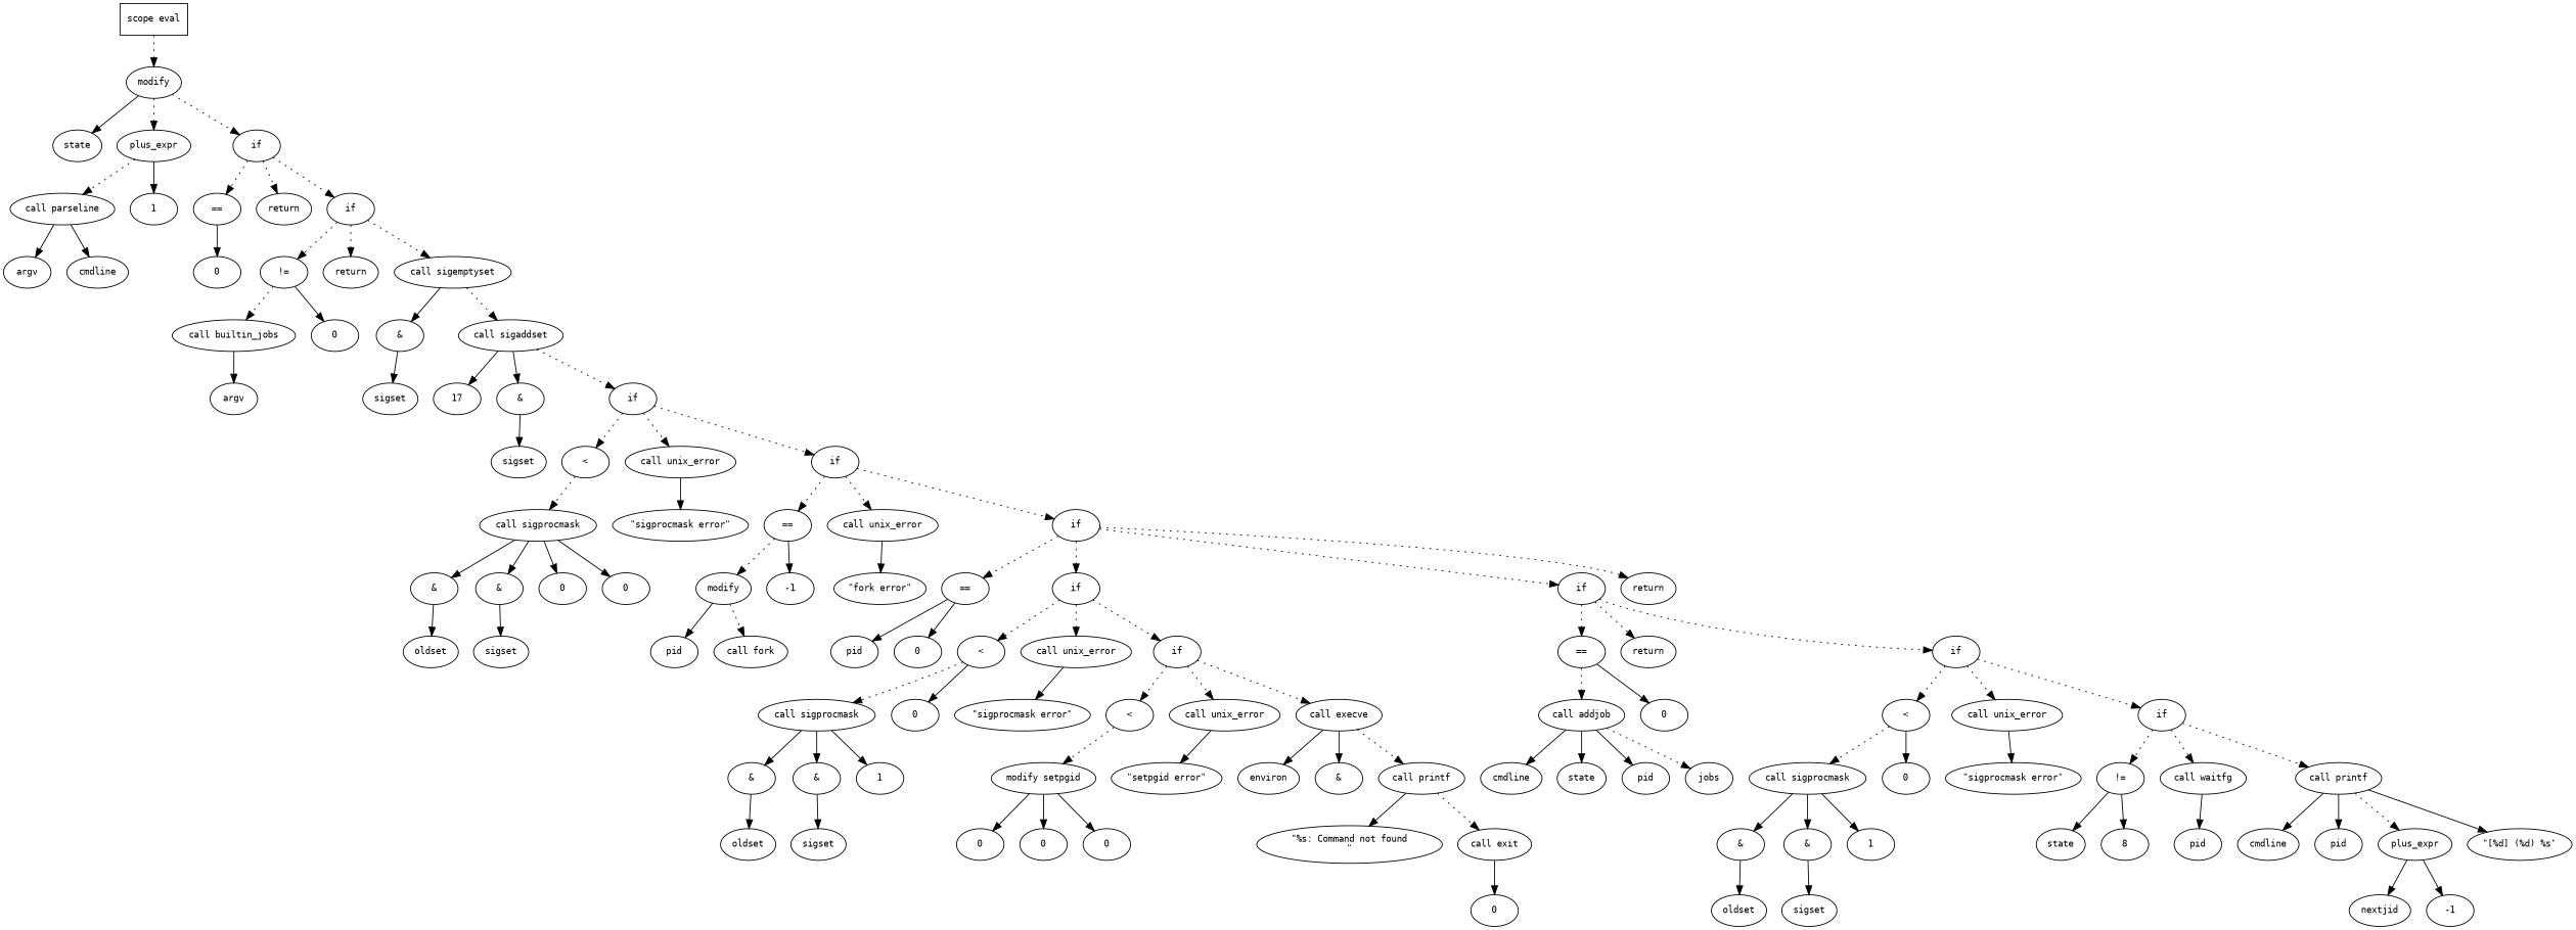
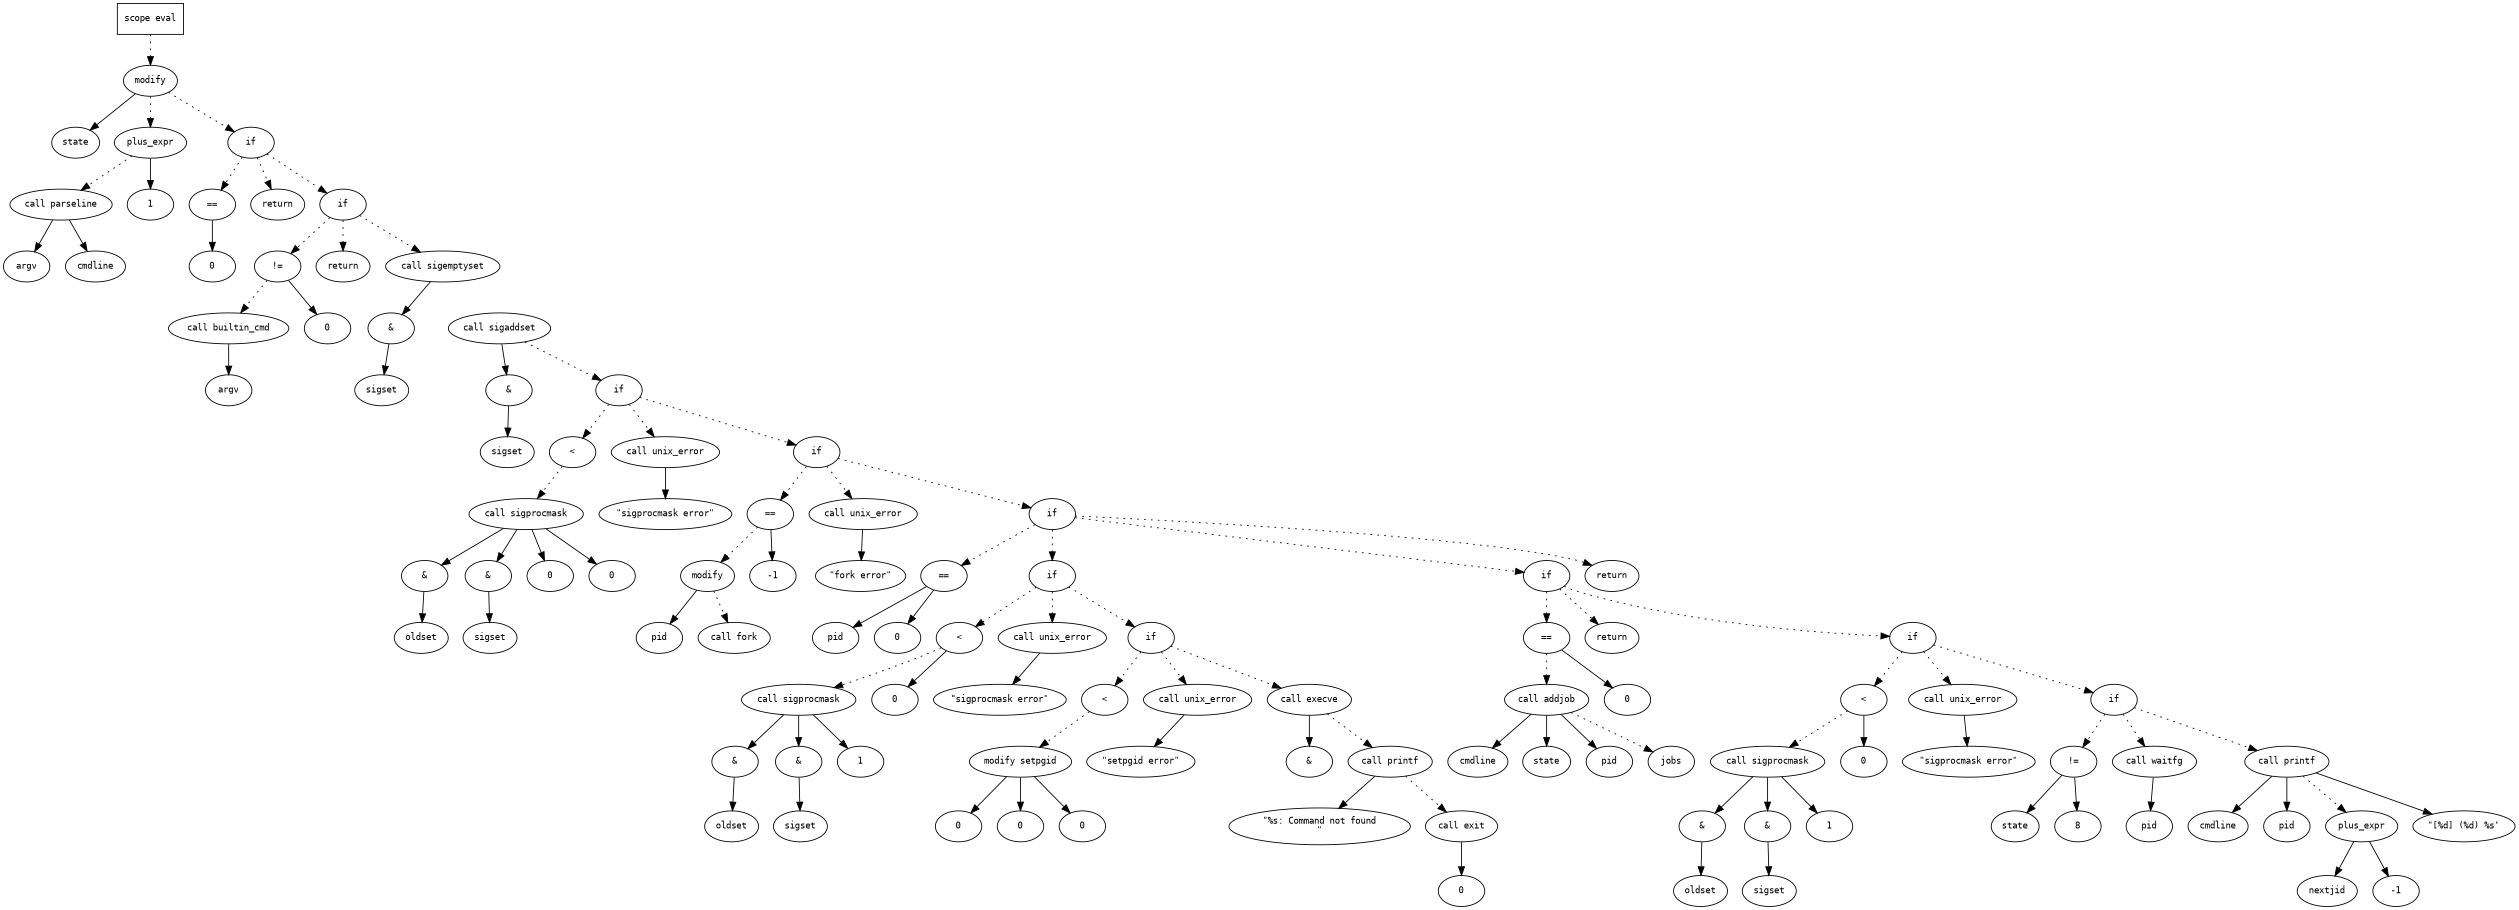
  digraph {
    fontname="DejaVu Sans Mono"
    fontsize=10
    node [fontname="DejaVu Sans Mono" fontsize=10 shape=ellipse]
    edge [fontname="DejaVu Sans Mono" fontsize=10]
    n1 [label="scope eval" shape=box]
    n2 [label=modify]
    n3 [label=state]
    n4 [label=plus_expr]
    n5 [label=if]
    n6 [label="call parseline"]
    n7 [label=1]
    n8 [label="=="]
    n9 [label=return]
    n10 [label=if]
    n11 [label=argv]
    n12 [label=cmdline]
    n13 [label=0]
    n14 [label="!="]
    n15 [label=return]
    n16 [label="call sigemptyset"]
-   n17 [label="call builtin_jobs"]
+   n17 [label="call builtin_cmd"]
    n18 [label=0]
    n19 [label="&"]
    n20 [label="call sigaddset"]
    n21 [label=argv]
    n22 [label=sigset]
-   n23 [label=17]
    n24 [label="&"]
    n25 [label=if]
    n26 [label=sigset]
    n27 [label="<"]
    n28 [label="call unix_error"]
    n29 [label=if]
    n30 [label="call sigprocmask"]
    n31 [label="\"sigprocmask error\""]
    n32 [label="=="]
    n33 [label="call unix_error"]
    n34 [label=if]
    n35 [label="&"]
    n36 [label="&"]
    n37 [label=0]
    n38 [label=0]
    n39 [label=oldset]
    n40 [label=sigset]
    n41 [label=modify]
    n42 [label=-1]
    n43 [label="\"fork error\""]
    n44 [label="=="]
    n45 [label=if]
    n46 [label=if]
    n47 [label=return]
    n48 [label=pid]
    n49 [label="call fork"]
    n50 [label=pid]
    n51 [label=0]
    n52 [label="<"]
    n53 [label="call unix_error"]
    n54 [label=if]
    n55 [label="=="]
    n56 [label=return]
    n57 [label=if]
    n58 [label="call sigprocmask"]
    n59 [label=0]
    n60 [label="\"sigprocmask error\""]
    n61 [label="<"]
    n62 [label="call unix_error"]
    n63 [label="call execve"]
    n64 [label="&"]
    n65 [label="&"]
    n66 [label=1]
    n67 [label=oldset]
    n68 [label=sigset]
    n69 [label="modify setpgid"]
    n70 [label="\"setpgid error\""]
-   n71 [label=environ]
    n72 [label="&"]
    n73 [label="call printf"]
    n74 [label=0]
    n75 [label=0]
    n76 [label=0]
    n77 [label="\"%s: Command not found\n\""]
    n78 [label="call exit"]
    n79 [label=0]
    n80 [label="call addjob"]
    n81 [label=0]
    n82 [label="<"]
    n83 [label="call unix_error"]
    n84 [label=if]
    n85 [label=cmdline]
    n86 [label=state]
    n87 [label=pid]
    n88 [label=jobs]
    n89 [label="call sigprocmask"]
    n90 [label=0]
    n91 [label="\"sigprocmask error\""]
    n92 [label="!="]
    n93 [label="call waitfg"]
    n94 [label="call printf"]
    n95 [label="&"]
    n96 [label="&"]
    n97 [label=1]
    n98 [label=oldset]
    n99 [label=sigset]
    n100 [label=state]
    n101 [label=8]
    n102 [label=pid]
    n103 [label=cmdline]
    n104 [label=pid]
    n105 [label=plus_expr]
    n106 [label="\"[%d] (%d) %s\""]
    n107 [label=nextjid]
    n108 [label=-1]
    n1 -> n2 [style=dotted]
    n2 -> n3
    n2 -> n4 [style=dotted]
    n2 -> n5 [style=dotted]
    n4 -> n6 [style=dotted]
    n4 -> n7
    n5 -> n8 [style=dotted]
    n5 -> n9 [style=dotted]
    n5 -> n10 [style=dotted]
    n6 -> n11
    n6 -> n12
    n8 -> n13
    n10 -> n14 [style=dotted]
    n10 -> n15 [style=dotted]
    n10 -> n16 [style=dotted]
    n14 -> n17 [style=dotted]
    n14 -> n18
    n16 -> n19
-   n16 -> n20 [style=dotted]
    n17 -> n21
    n19 -> n22
-   n20 -> n23
    n20 -> n24
    n20 -> n25 [style=dotted]
    n24 -> n26
    n25 -> n27 [style=dotted]
    n25 -> n28 [style=dotted]
    n25 -> n29 [style=dotted]
    n27 -> n30 [style=dotted]
    n28 -> n31
    n29 -> n32 [style=dotted]
    n29 -> n33 [style=dotted]
    n29 -> n34 [style=dotted]
    n30 -> n35
    n30 -> n36
    n30 -> n37
    n30 -> n38
    n32 -> n41 [style=dotted]
    n32 -> n42
    n33 -> n43
    n34 -> n44 [style=dotted]
    n34 -> n45 [style=dotted]
    n34 -> n46 [style=dotted]
    n34 -> n47 [style=dotted]
    n35 -> n39
    n36 -> n40
    n41 -> n48
    n41 -> n49 [style=dotted]
    n44 -> n50
    n44 -> n51
    n45 -> n52 [style=dotted]
    n45 -> n53 [style=dotted]
    n45 -> n54 [style=dotted]
    n46 -> n55 [style=dotted]
    n46 -> n56 [style=dotted]
    n46 -> n57 [style=dotted]
    n52 -> n58 [style=dotted]
    n52 -> n59
    n53 -> n60
    n54 -> n61 [style=dotted]
    n54 -> n62 [style=dotted]
    n54 -> n63 [style=dotted]
    n55 -> n80 [style=dotted]
    n55 -> n81
    n57 -> n82 [style=dotted]
    n57 -> n83 [style=dotted]
    n57 -> n84 [style=dotted]
    n58 -> n64
    n58 -> n65
    n58 -> n66
    n61 -> n69 [style=dotted]
    n62 -> n70
-   n63 -> n71
    n63 -> n72
    n63 -> n73 [style=dotted]
    n64 -> n67
    n65 -> n68
    n69 -> n74
    n69 -> n75
    n69 -> n76
    n73 -> n77
    n73 -> n78 [style=dotted]
    n78 -> n79
    n80 -> n85
    n80 -> n86
    n80 -> n87
    n80 -> n88 [style=dotted]
    n82 -> n89 [style=dotted]
    n82 -> n90
    n83 -> n91
    n84 -> n92 [style=dotted]
    n84 -> n93 [style=dotted]
    n84 -> n94 [style=dotted]
    n89 -> n95
    n89 -> n96
    n89 -> n97
    n92 -> n100
    n92 -> n101
    n93 -> n102
    n94 -> n103
    n94 -> n104
    n94 -> n105 [style=dotted]
    n94 -> n106
    n95 -> n98
    n96 -> n99
    n105 -> n107
    n105 -> n108
  }
